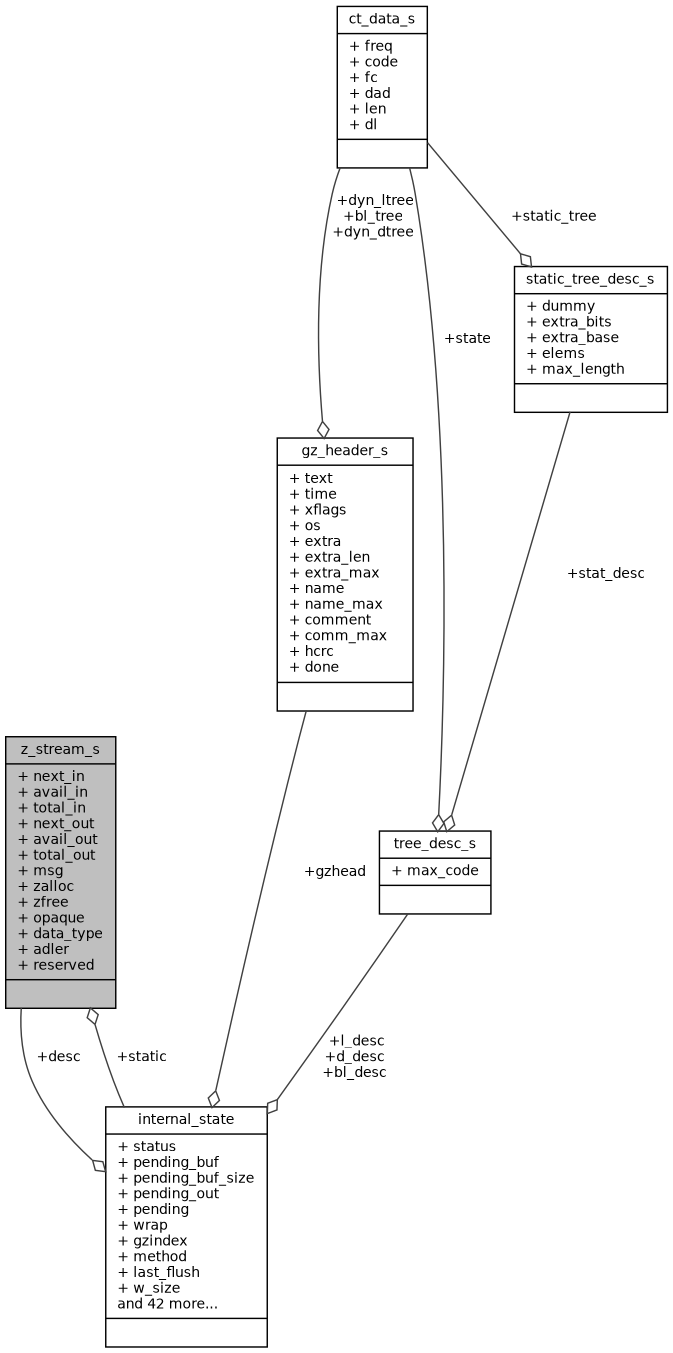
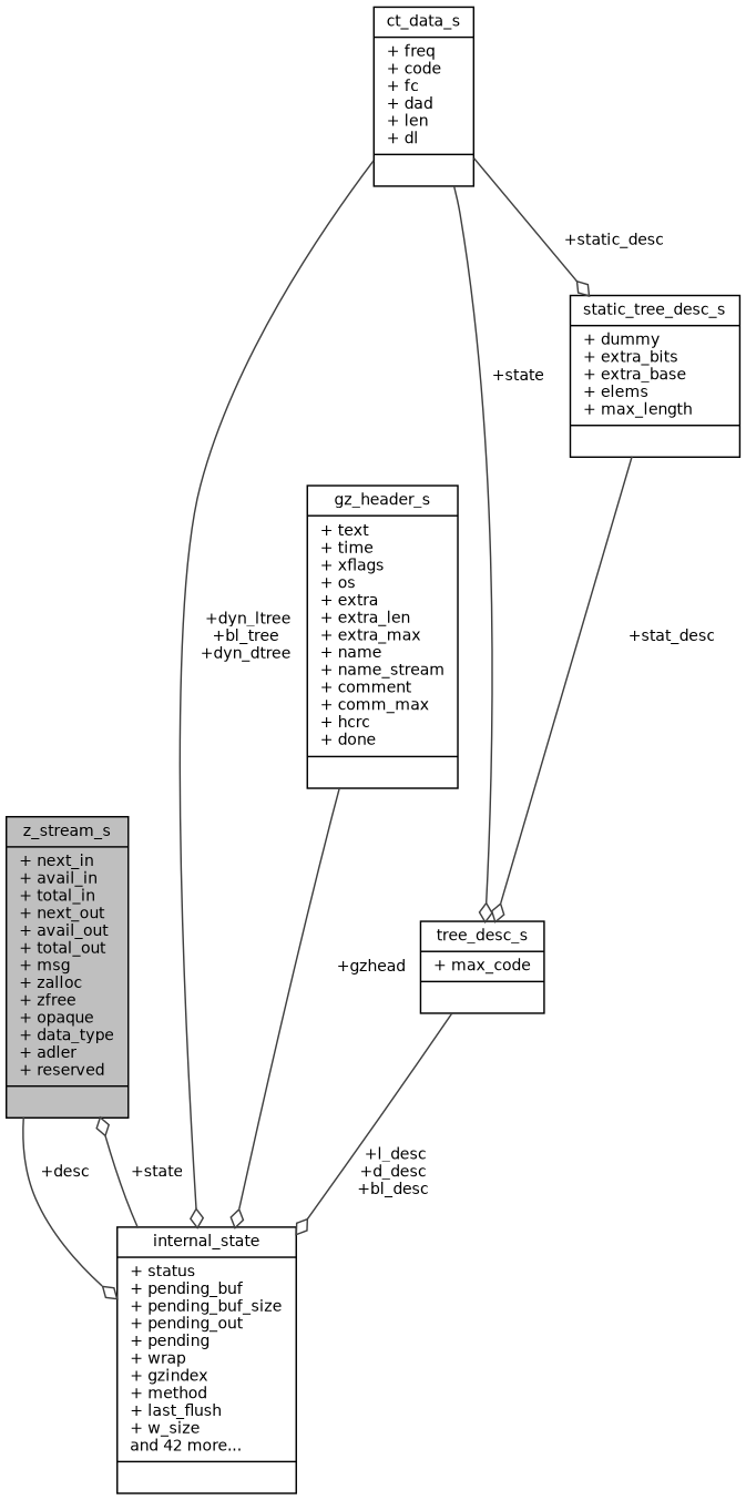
  digraph {
    node [color=black fillcolor=white fontname=Helvetica fontsize=10 shape=record style=filled]
    edge [arrowhead=odiamond color=grey25 fontname=Helvetica fontsize=10 labelfontname=Helvetica labelfontsize=10 style=solid]
    n1 [fillcolor=grey75 fontcolor=black height=0.2 label="{z_stream_s\n|+ next_in\l+ avail_in\l+ total_in\l+ next_out\l+ avail_out\l+ total_out\l+ msg\l+ zalloc\l+ zfree\l+ opaque\l+ data_type\l+ adler\l+ reserved\l|}" width=0.4]
    n2 [height=0.2 label="{internal_state\n|+ status\l+ pending_buf\l+ pending_buf_size\l+ pending_out\l+ pending\l+ wrap\l+ gzindex\l+ method\l+ last_flush\l+ w_size\land 42 more...\l|}" width=0.4]
-   n3 [height=0.2 label="{gz_header_s\n|+ text\l+ time\l+ xflags\l+ os\l+ extra\l+ extra_len\l+ extra_max\l+ name\l+ name_max\l+ comment\l+ comm_max\l+ hcrc\l+ done\l|}" width=0.4]
+   n3 [height=0.2 label="{gz_header_s\n|+ text\l+ time\l+ xflags\l+ os\l+ extra\l+ extra_len\l+ extra_max\l+ name\l+ name_stream\l+ comment\l+ comm_max\l+ hcrc\l+ done\l|}" width=0.4]
    n4 [height=0.2 label="{tree_desc_s\n|+ max_code\l|}" width=0.4]
    n5 [height=0.2 label="{static_tree_desc_s\n|+ dummy\l+ extra_bits\l+ extra_base\l+ elems\l+ max_length\l|}" width=0.4]
    n6 [height=0.2 label="{ct_data_s\n|+ freq\l+ code\l+ fc\l+ dad\l+ len\l+ dl\l|}" width=0.4]
    n1 -> n2 [label=" +desc"]
-   n2 -> n1 [label=" +static"]
+   n2 -> n1 [label=" +state"]
    n3 -> n2 [label=" +gzhead"]
    n4 -> n2 [label=" +l_desc\n+d_desc\n+bl_desc"]
    n5 -> n4 [label=" +stat_desc"]
-   n6 -> n3 [label=" +dyn_ltree\n+bl_tree\n+dyn_dtree"]
+   n6 -> n2 [label=" +dyn_ltree\n+bl_tree\n+dyn_dtree"]
    n6 -> n4 [label=" +state"]
-   n6 -> n5 [label=" +static_tree"]
+   n6 -> n5 [label=" +static_desc"]
  }
